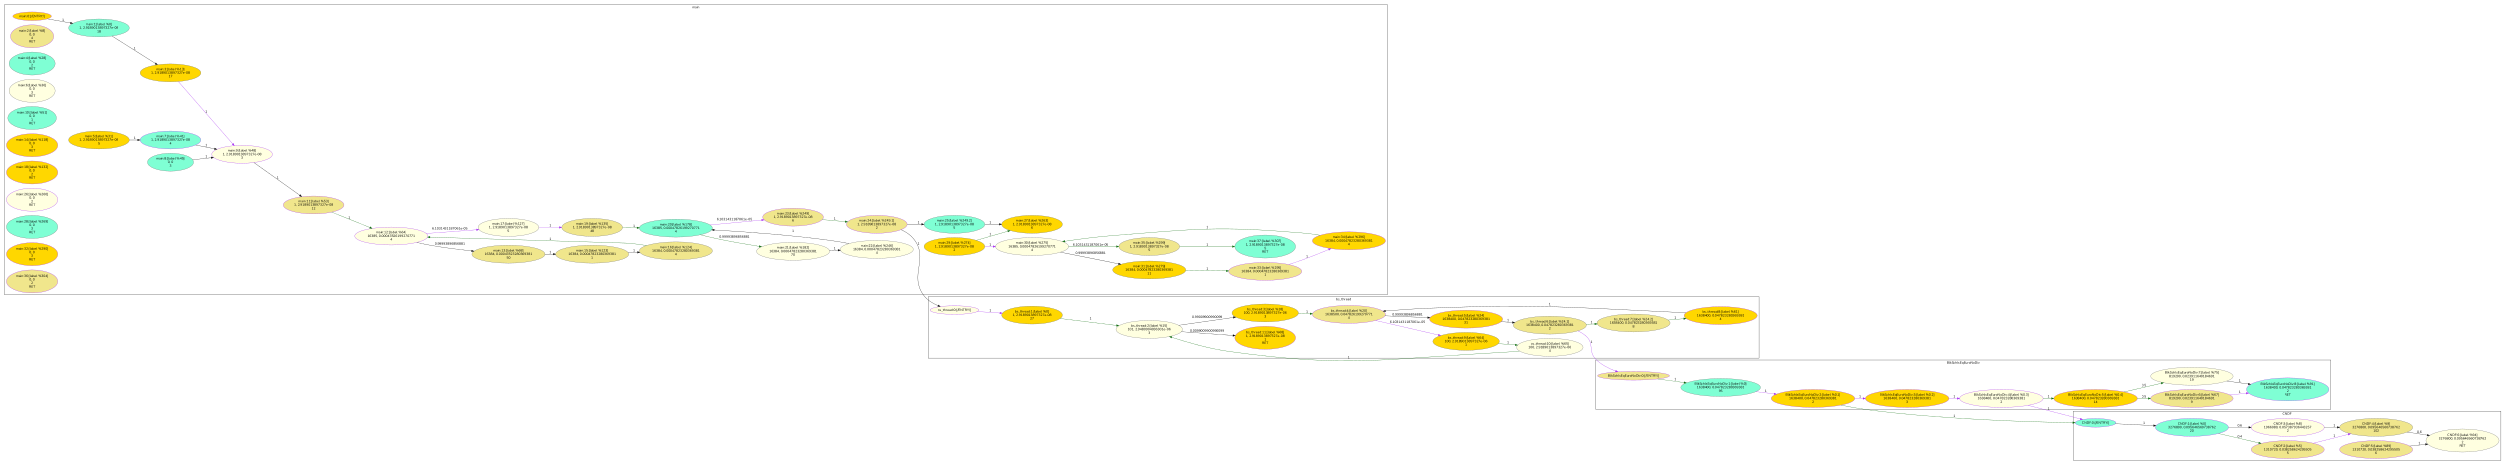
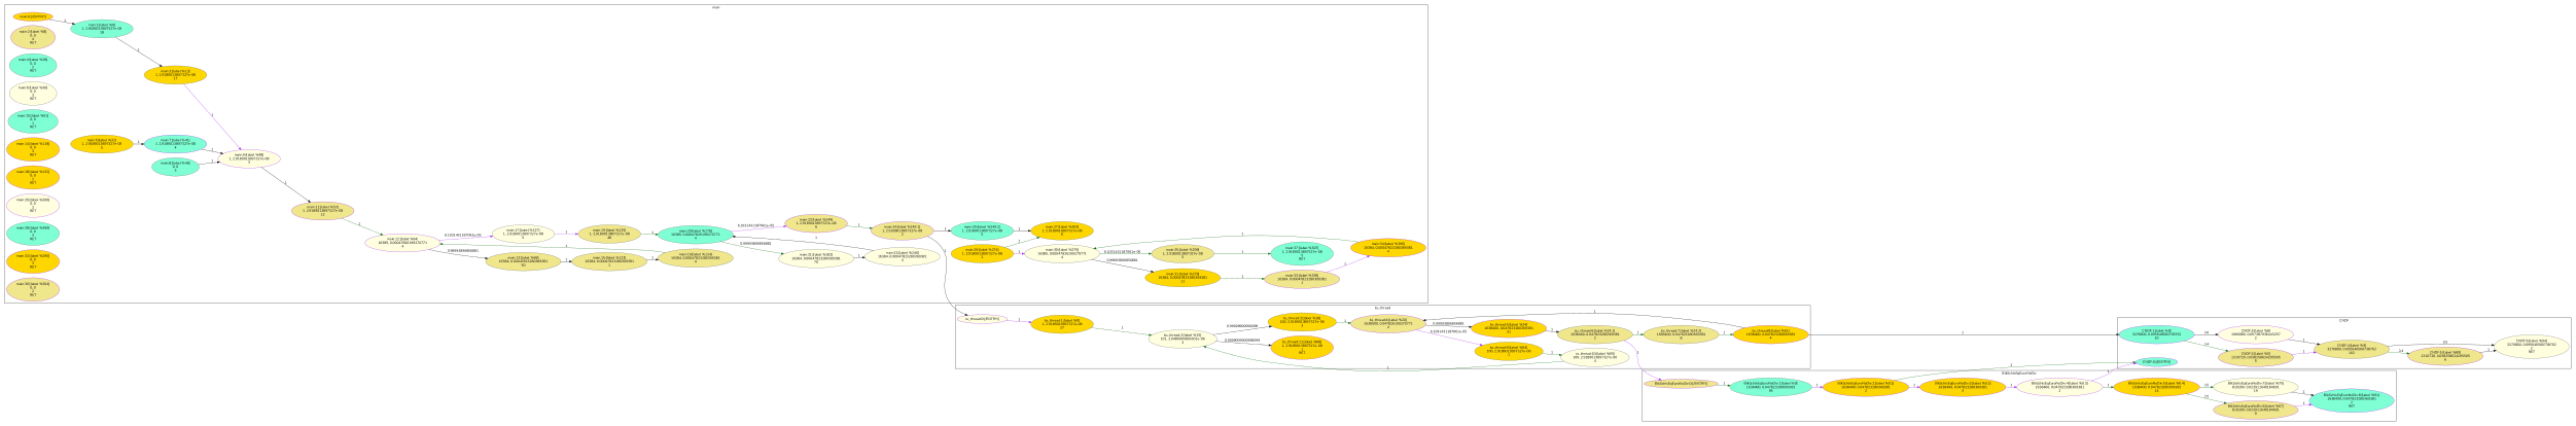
  digraph {
    fontname=Nunito
    rankdir=LR
    node [color=gray40 fillcolor=khaki fontname=Nunito style=filled]
    edge [color=black fontname=Nunito]
    n1 [color=purple fillcolor=aquamarine label="CNDF:0:[/ENTRY/]"]
    n2 [color=purple fillcolor=aquamarine label="CNDF:1:[label %0]\n3276800, 0.095646560738762\n20"]
    n3 [color=purple label="CNDF:2:[label %5]\n1310720, 0.038258624295505\n5"]
    n4 [color=purple fillcolor=lightyellow label="CNDF:3:[label %8]\n1966080, 0.057387936443257\n2"]
    n5 [label="CNDF:4:[label %9]\n3276800, 0.095646560738762\n102"]
    n6 [color=purple label="CNDF:5:[label %89]\n1310720, 0.038258624295505\n6"]
    n7 [fillcolor=lightyellow label="CNDF:6:[label %94]\n3276800, 0.095646560738762\n2\nRET"]
    n8 [color=purple label="BlkSchlsEqEuroNoDiv:0:[/ENTRY/]"]
    n9 [fillcolor=aquamarine label="BlkSchlsEqEuroNoDiv:1:[label %0]\n1638400, 0.047823280369381\n95"]
    n10 [color=purple fillcolor=gold label="BlkSchlsEqEuroNoDiv:2:[label %0.1]\n1638400, 0.047823280369381\n2"]
    n11 [color=purple fillcolor=gold label="BlkSchlsEqEuroNoDiv:3:[label %0.2]\n1638400, 0.047823280369381\n3"]
    n12 [color=purple fillcolor=lightyellow label="BlkSchlsEqEuroNoDiv:4:[label %0.3]\n1638400, 0.047823280369381\n2"]
    n13 [color=purple fillcolor=gold label="BlkSchlsEqEuroNoDiv:5:[label %0.4]\n1638400, 0.047823280369381\n14"]
    n14 [color=purple label="BlkSchlsEqEuroNoDiv:6:[label %67]\n819200, 0.023911640184691\n9"]
    n15 [fillcolor=lightyellow label="BlkSchlsEqEuroNoDiv:7:[label %75]\n819200, 0.023911640184691\n19"]
    n16 [color=purple fillcolor=aquamarine label="BlkSchlsEqEuroNoDiv:8:[label %91]\n1638400, 0.047823280369381\n2\nRET"]
    n17 [color=purple fillcolor=gold label="main:0:[/ENTRY/]"]
    n18 [fillcolor=aquamarine label="main:1:[label %0]\n1, 2.9189013897327e-08\n18"]
    n19 [color=purple label="main:2:[label %8]\n0, 0\n4\nRET"]
    n20 [fillcolor=gold label="main:3:[label %13]\n1, 2.9189013897327e-08\n17"]
    n21 [fillcolor=aquamarine label="main:4:[label %28]\n0, 0\n2\nRET"]
    n22 [fillcolor=gold label="main:5:[label %31]\n1, 2.9189013897327e-08\n5"]
    n23 [fillcolor=lightyellow label="main:6:[label %36]\n0, 0\n3\nRET"]
    n24 [color=purple fillcolor=aquamarine label="main:7:[label %41]\n1, 2.9189013897327e-08\n4"]
    n25 [fillcolor=aquamarine label="main:8:[label %45]\n0, 0\n3"]
    n26 [color=purple fillcolor=lightyellow label="main:9:[label %48]\n1, 2.9189013897327e-08\n3"]
    n27 [fillcolor=aquamarine label="main:10:[label %51]\n0, 0\n1\nRET"]
    n28 [color=purple label="main:11:[label %53]\n1, 2.9189013897327e-08\n12"]
    n29 [color=purple fillcolor=lightyellow label="main:12:[label %64]\n16385, 0.00047826199270771\n4"]
    n30 [label="main:13:[label %68]\n16384, 0.00047823280369381\n50"]
    n31 [color=purple fillcolor=gold label="main:14:[label %118]\n0, 0\n3\nRET"]
    n32 [label="main:15:[label %123]\n16384, 0.00047823280369381\n1"]
    n33 [label="main:16:[label %124]\n16384, 0.00047823280369381\n4"]
    n34 [fillcolor=lightyellow label="main:17:[label %127]\n1, 2.9189013897327e-08\n5"]
    n35 [color=purple fillcolor=gold label="main:18:[label %132]\n0, 0\n2\nRET"]
    n36 [label="main:19:[label %135]\n1, 2.9189013897327e-08\n48"]
    n37 [fillcolor=aquamarine label="main:20:[label %178]\n16385, 0.00047826199270771\n4"]
    n38 [fillcolor=lightyellow label="main:21:[label %182]\n16384, 0.00047823280369381\n70"]
    n39 [fillcolor=lightyellow label="main:22:[label %246]\n16384, 0.00047823280369381\n4"]
    n40 [color=purple label="main:23:[label %249]\n1, 2.9189013897327e-08\n6"]
    n41 [color=purple label="main:24:[label %249.1]\n1, 2.9189013897327e-08\n2"]
    n42 [fillcolor=aquamarine label="main:25:[label %249.2]\n1, 2.9189013897327e-08\n5"]
    n43 [color=purple fillcolor=lightyellow label="main:26:[label %260]\n0, 0\n2\nRET"]
    n44 [fillcolor=gold label="main:27:[label %263]\n1, 2.9189013897327e-08\n6"]
    n45 [fillcolor=aquamarine label="main:28:[label %269]\n0, 0\n3\nRET"]
    n46 [fillcolor=gold label="main:29:[label %274]\n1, 2.9189013897327e-08\n2"]
    n47 [fillcolor=lightyellow label="main:30:[label %275]\n16385, 0.00047826199270771\n4"]
    n48 [fillcolor=gold label="main:31:[label %279]\n16384, 0.00047823280369381\n11"]
    n49 [color=purple fillcolor=gold label="main:32:[label %290]\n0, 0\n3\nRET"]
    n50 [color=purple label="main:33:[label %295]\n16384, 0.00047823280369381\n1"]
    n51 [color=purple fillcolor=gold label="main:34:[label %296]\n16384, 0.00047823280369381\n4"]
    n52 [label="main:35:[label %299]\n1, 2.9189013897327e-08\n5"]
    n53 [color=purple label="main:36:[label %304]\n0, 0\n2\nRET"]
    n54 [fillcolor=aquamarine label="main:37:[label %307]\n1, 2.9189013897327e-08\n5\nRET"]
    n55 [color=purple fillcolor=lightyellow label="bs_thread:0:[/ENTRY/]"]
    n56 [fillcolor=gold label="bs_thread:1:[label %0]\n1, 2.9189013897327e-08\n27"]
    n57 [fillcolor=lightyellow label="bs_thread:2:[label %15]\n101, 2.9480904036301e-06\n3"]
    n58 [fillcolor=gold label="bs_thread:3:[label %18]\n100, 2.9189013897327e-06\n3"]
    n59 [color=purple label="bs_thread:4:[label %20]\n1638500, 0.047826199270771\n4"]
    n60 [color=purple fillcolor=gold label="bs_thread:5:[label %24]\n1638400, 0.047823280369381\n31"]
    n61 [label="bs_thread:6:[label %24.1]\n1638400, 0.047823280369381\n2"]
    n62 [label="bs_thread:7:[label %24.2]\n1638400, 0.047823280369381\n8"]
    n63 [color=purple fillcolor=gold label="bs_thread:8:[label %61]\n1638400, 0.047823280369381\n4"]
    n64 [fillcolor=gold label="bs_thread:9:[label %64]\n100, 2.9189013897327e-06\n1"]
    n65 [fillcolor=lightyellow label="bs_thread:10:[label %65]\n100, 2.9189013897327e-06\n4"]
    n66 [color=purple fillcolor=gold label="bs_thread:11:[label %68]\n1, 2.9189013897327e-08\n1\nRET"]
    subgraph cluster_1 {
      label=CNDF
      n1
      n2
      n3
      n4
      n5
      n6
      n7
    }
    subgraph cluster_2 {
      label=BlkSchlsEqEuroNoDiv
      n8
      n9
      n10
      n11
      n12
      n13
      n14
      n15
      n16
    }
    subgraph cluster_3 {
      label=main
      n17
      n18
      n19
      n20
      n21
      n22
      n23
      n24
      n25
      n26
      n27
      n28
      n29
      n30
      n31
      n32
      n33
      n34
      n35
      n36
      n37
      n38
      n39
      n40
      n41
      n42
      n43
      n44
      n45
      n46
      n47
      n48
      n49
      n50
      n51
      n52
      n53
      n54
    }
    subgraph cluster_4 {
      label=bs_thread
      n55
      n56
      n57
      n58
      n59
      n60
      n61
      n62
      n63
      n64
      n65
      n66
    }
-   n1 -> n2 [label=1]
+   n63 -> n2 [label=1]
    n2 -> n3 [color=darkgreen label=0.4]
    n2 -> n4 [label=0.6]
    n3 -> n5 [color=purple label=1]
    n4 -> n5 [label=1]
+   n5 -> n6 [color=darkgreen label=0.4]
    n5 -> n7 [label=0.6]
    n6 -> n7 [label=1]
    n8 -> n9 [color=darkgreen label=1]
    n9 -> n10 [color=purple label=1]
    n10 -> n1 [color=darkgreen label=1]
    n10 -> n11 [color=purple label=1]
    n11 -> n12 [color=purple label=1]
    n12 -> n1 [color=purple label=1]
    n12 -> n13 [color=darkgreen label=1]
    n13 -> n14 [color=darkgreen label=0.5]
    n13 -> n15 [color=darkgreen label=0.5]
    n14 -> n16 [color=purple label=1]
    n15 -> n16 [label=1]
    n17 -> n18 [label=1]
    n18 -> n20 [label=1]
    n20 -> n26 [color=purple label=1]
    n22 -> n24 [label=1]
    n24 -> n26 [label=1]
    n25 -> n26 [label=1]
    n26 -> n28 [label=1]
    n28 -> n29 [color=darkgreen label=1]
    n29 -> n30 [label=0.99993896856881]
    n29 -> n34 [color=purple label="6.1031431187061e-05"]
    n30 -> n32 [label=1]
    n32 -> n33 [label=1]
    n33 -> n29 [color=darkgreen label=1]
    n34 -> n36 [color=purple label=1]
    n36 -> n37 [color=darkgreen label=1]
    n37 -> n38 [color=darkgreen label=0.99993896856881]
    n37 -> n40 [color=purple label="6.1031431187061e-05"]
    n38 -> n39 [label=1]
    n39 -> n37 [label=1]
    n40 -> n41 [color=darkgreen label=1]
    n41 -> n42 [label=1]
    n41 -> n55 [label=1]
    n42 -> n44 [label=1]
    n46 -> n44 [color=darkgreen label=1]
    n46 -> n47 [color=purple label=1]
    n47 -> n48 [label=0.99993896856881]
    n47 -> n52 [color=darkgreen label="6.1031431187061e-05"]
    n48 -> n50 [color=darkgreen label=1]
    n50 -> n51 [color=purple label=1]
    n51 -> n47 [color=darkgreen label=1]
    n52 -> n54 [color=darkgreen label=1]
    n55 -> n56 [color=purple label=1]
    n56 -> n57 [color=darkgreen label=1]
    n57 -> n58 [label=0.99009900990099]
    n57 -> n66 [label=0.0099009900990099]
    n58 -> n59 [color=darkgreen label=1]
    n59 -> n60 [label=0.99993896856881]
    n59 -> n64 [color=purple label="6.1031431187061e-05"]
    n60 -> n61 [label=1]
    n61 -> n8 [color=purple label=1]
    n61 -> n62 [color=darkgreen label=1]
    n62 -> n63 [color=darkgreen label=1]
    n63 -> n59 [label=1]
    n64 -> n65 [color=darkgreen label=1]
    n65 -> n57 [color=darkgreen label=1]
  }
